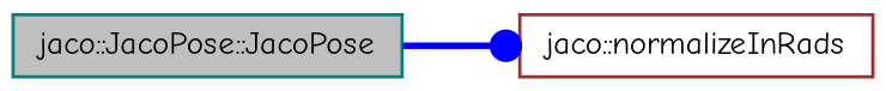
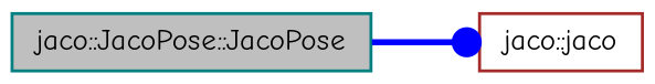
  digraph {
    rankdir=LR
    fontname="Comic Neue"
    node [fontname="Comic Neue" fontsize=10 shape=record style=filled]
    n1 [color=teal fillcolor=grey75 fontcolor=black height=0.2 label="jaco::JacoPose::JacoPose" width=0.4]
-   n2 [color=brown fillcolor=white height=0.2 label="jaco::normalizeInRads" width=0.4]
+   n2 [color=brown fillcolor=white height=0.2 label="jaco::jaco" width=0.4]
    n1 -> n2 [color=blue fontname="Comic Neue" fontsize=10 labelfontname=Helvetica labelfontsize=10 style=bold arrowhead=dot]
  }
